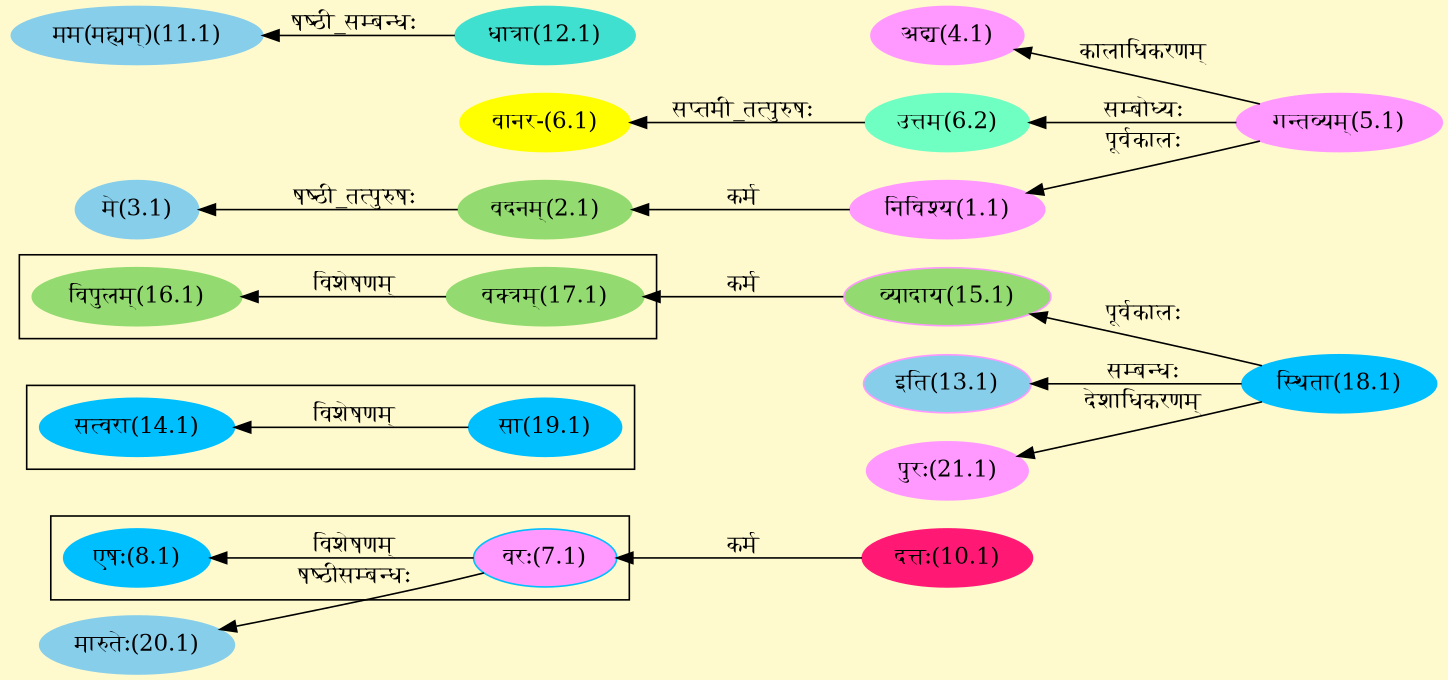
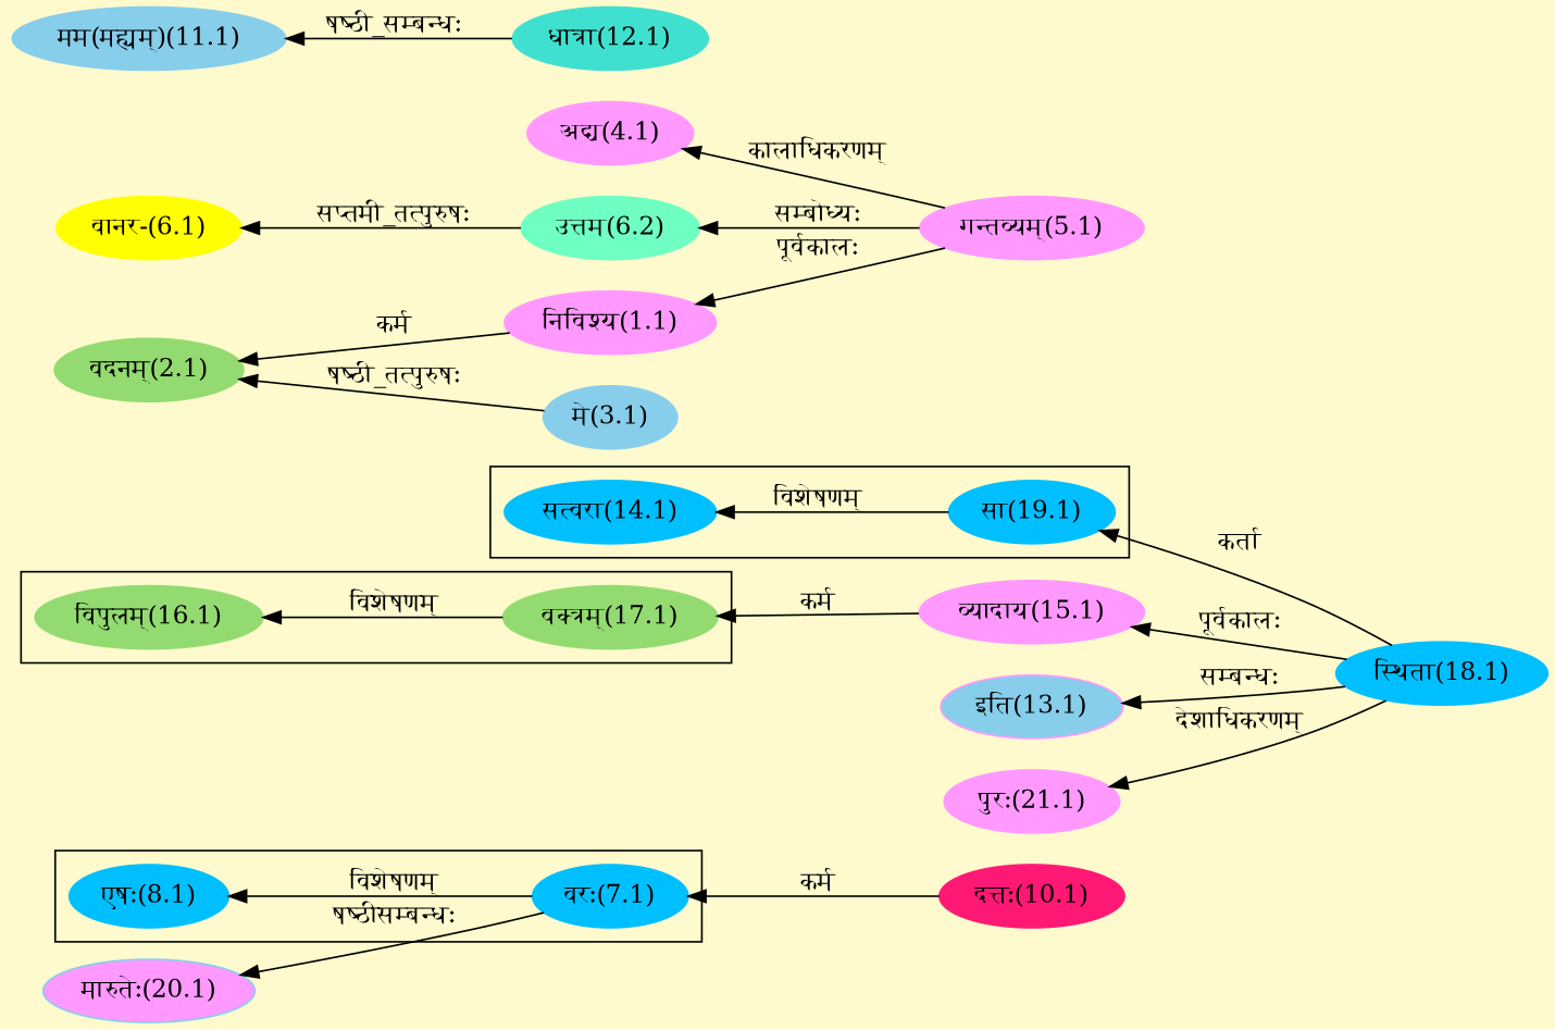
  digraph {
    bgcolor=lemonchiffon1
    compound=true
    rankdir=LR
    node [color="#FF99FF" style=filled]
    edge [dir=back]
    n1 [color="#00BFFF" label="एषः(8.1)"]
-   n2 [color="#00BFFF" label="वरः(7.1)" fillcolor="#FF99FF"]
+   n2 [color="#00BFFF" label="वरः(7.1)"]
    n3 [color="#00BFFF" label="सत्वरा(14.1)"]
    n4 [color="#00BFFF" label="सा(19.1)"]
    n5 [color="#93DB70" label="विपुलम्(16.1)"]
    n6 [color="#93DB70" label="वक्त्रम्(17.1)"]
    n7 [color="#FF1975" label="दत्तः(10.1)"]
    n8 [color="#00BFFF" label="स्थिता(18.1)"]
-   n9 [label="व्यादाय(15.1)" fillcolor="#93DB70"]
+   n9 [label="व्यादाय(15.1)"]
    n10 [label="निविश्य(1.1)"]
    n11 [label="गन्तव्यम्(5.1)"]
    n12 [color="#93DB70" label="वदनम्(2.1)"]
    n13 [color="#87CEEB" label="मे(3.1)"]
    n14 [label="अद्य(4.1)"]
    n15 [color="#FFFF00" label="वानर-(6.1)"]
    n16 [color="#6FFFC3" label="उत्तम(6.2)"]
    n17 [color="#87CEEB" label="मम(मह्यम्)(11.1)"]
    n18 [color="#40E0D0" label="धात्रा(12.1)"]
    n19 [fillcolor="#87CEEB" label="इति(13.1)"]
-   n20 [color="#87CEEB" label="मारुतेः(20.1)"]
+   n20 [color="#87CEEB" label="मारुतेः(20.1)" fillcolor="#FF99FF"]
    n21 [label="पुरः(21.1)"]
    subgraph cluster_1 {
      n1
      n2
    }
    subgraph cluster_2 {
      n3
      n4
    }
    subgraph cluster_3 {
      n5
      n6
    }
    n1 -> n2 [label="विशेषणम्"]
    n2 -> n7 [label="कर्म"]
    n3 -> n4 [label="विशेषणम्"]
+   n4 -> n8 [label="कर्ता"]
    n5 -> n6 [label="विशेषणम्"]
    n6 -> n9 [label="कर्म"]
    n9 -> n8 [label="पूर्वकालः"]
    n10 -> n11 [label="पूर्वकालः"]
    n12 -> n10 [label="कर्म"]
-   n13 -> n12 [label="षष्ठी_तत्पुरुषः"]
+   n12 -> n13 [label="षष्ठी_तत्पुरुषः"]
    n14 -> n11 [label="कालाधिकरणम्"]
    n15 -> n16 [label="सप्तमी_तत्पुरुषः"]
    n16 -> n11 [label="सम्बोध्यः"]
    n17 -> n18 [label="षष्ठी_सम्बन्धः"]
    n19 -> n8 [label="सम्बन्धः"]
    n20 -> n2 [label="षष्ठीसम्बन्धः"]
    n21 -> n8 [label="देशाधिकरणम्"]
  }
